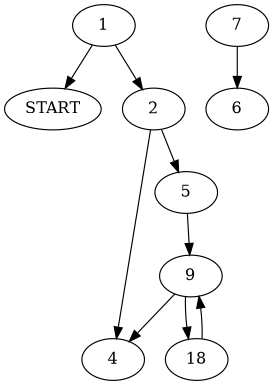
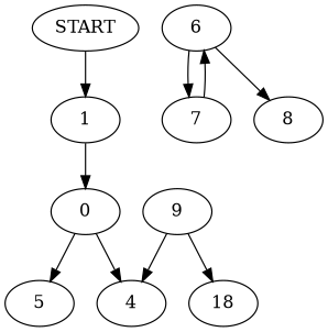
  digraph {
    fontname="DejaVu Serif"
    node [fontname="DejaVu Serif"]
    edge [fontname="DejaVu Serif"]
    n1 [label=START]
    1
-   2
+   2 [label=0]
    4
    5
    9
    6
    7
+   8
    n10 [label=18]
-   1 -> n1
+   n1 -> 1
    1 -> 2
    2 -> 4
    2 -> 5
-   5 -> 9
    9 -> 4
    9 -> n10
+   6 -> 7
+   6 -> 8
    7 -> 6
-   n10 -> 9
  }
